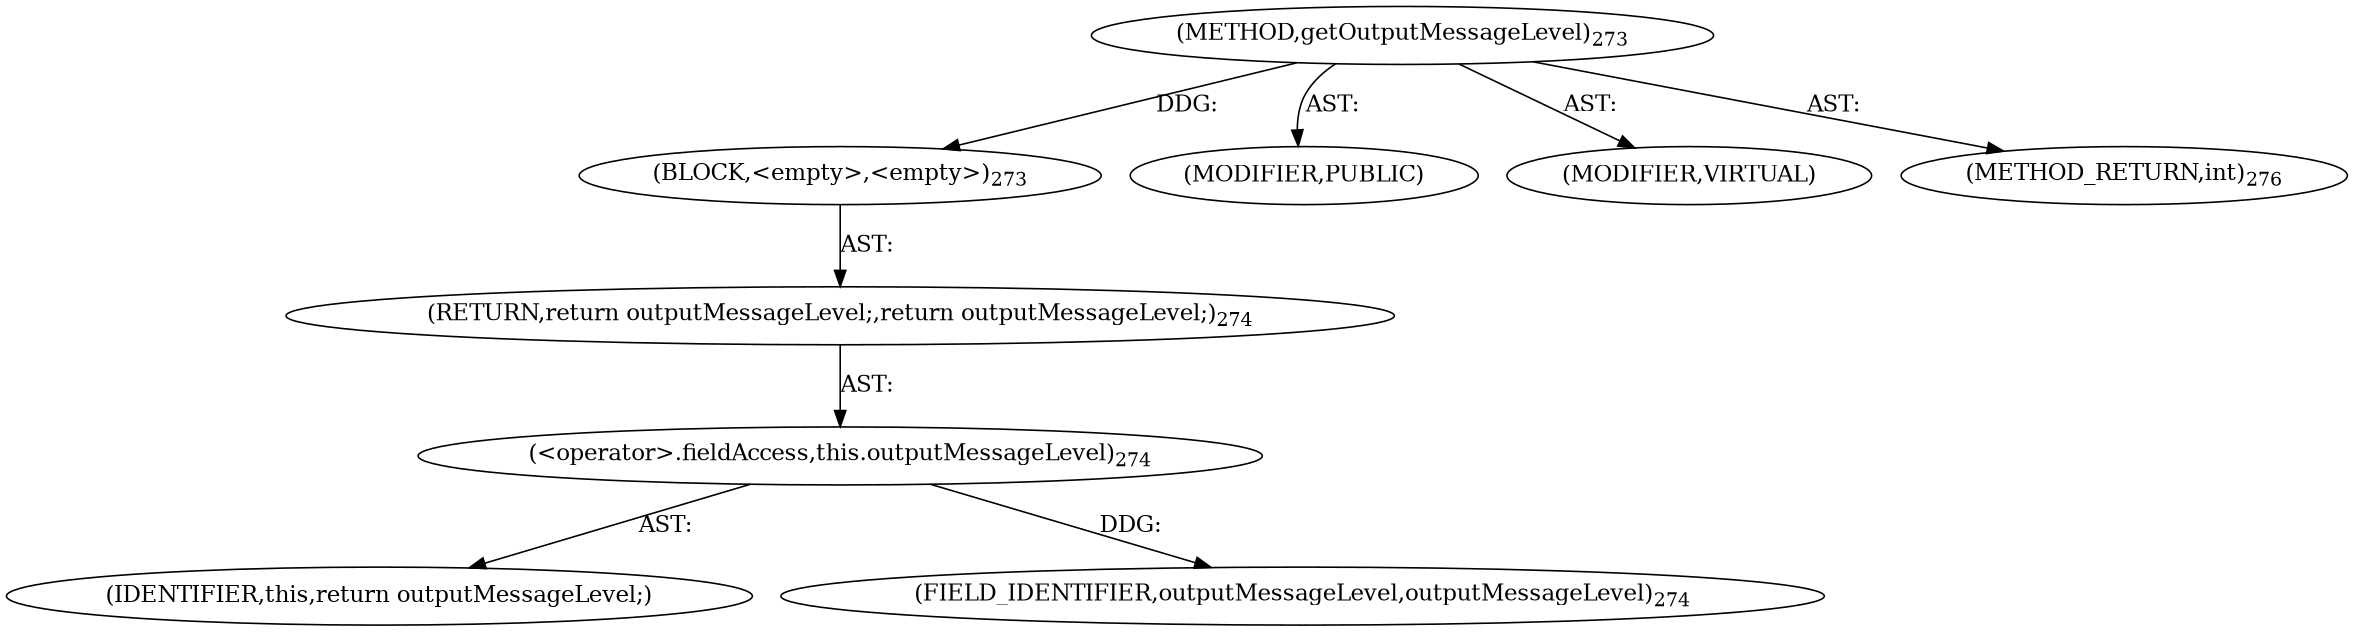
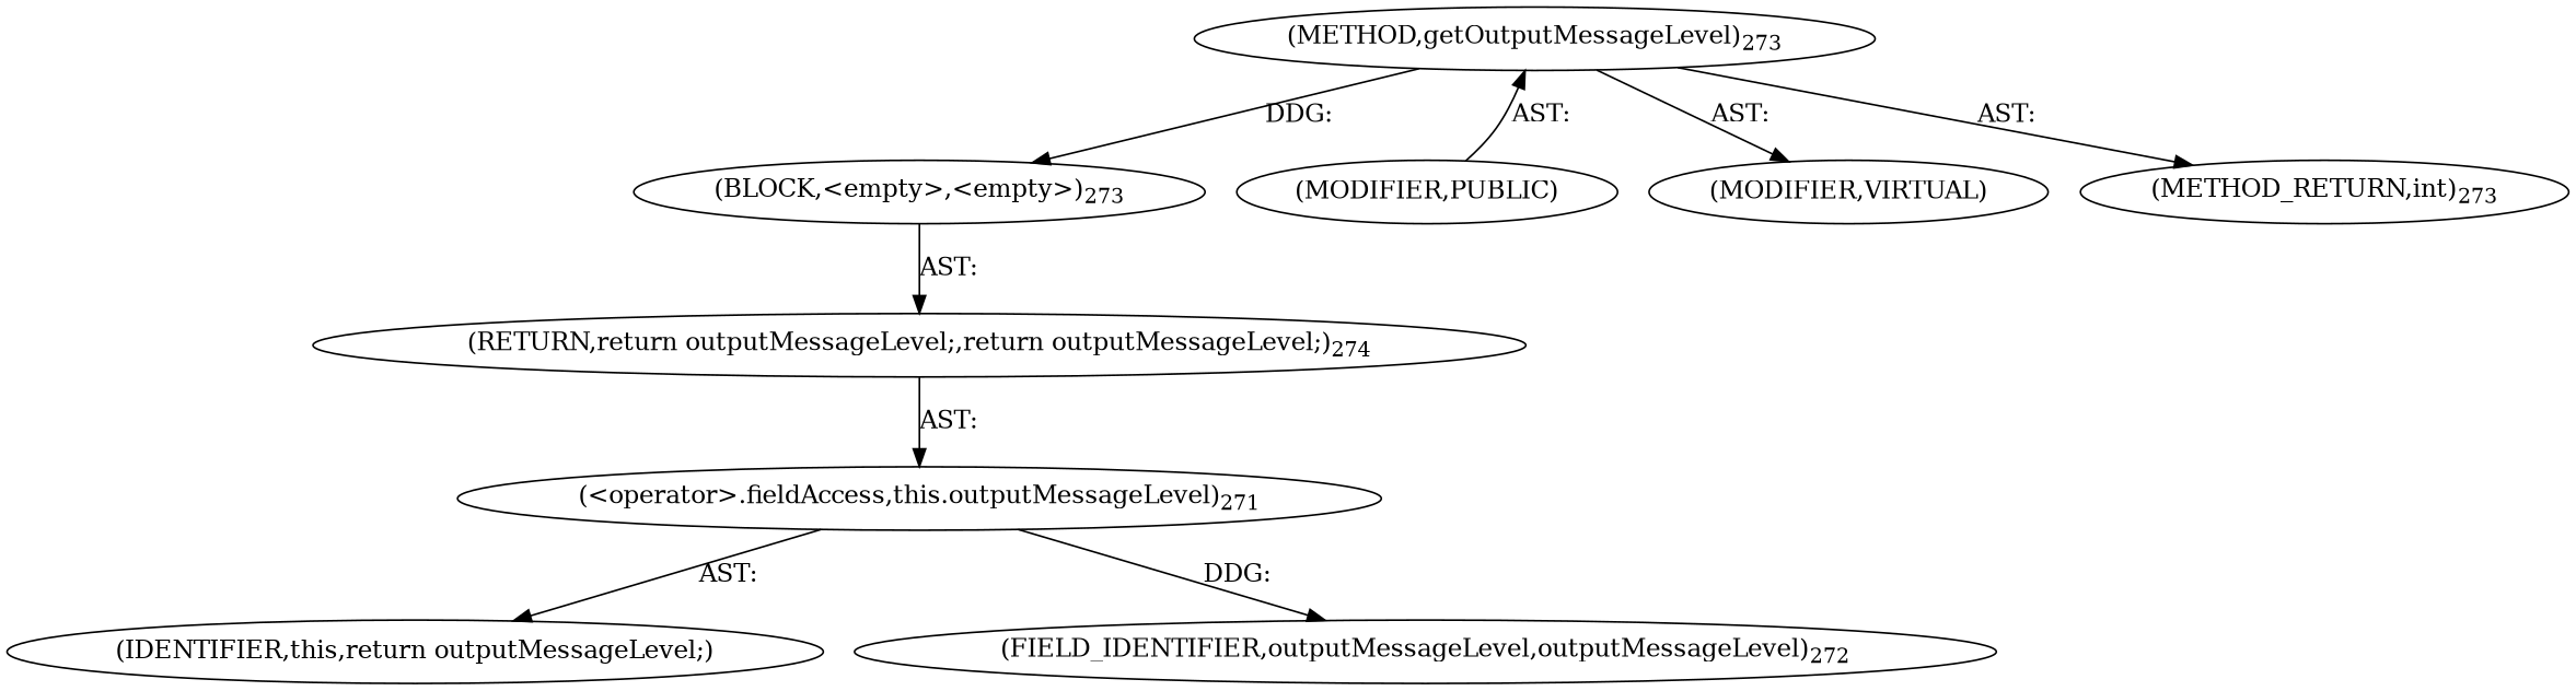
  digraph {
    n1 [label=<(METHOD,getOutputMessageLevel)<SUB>273</SUB>>]
    n2 [label=<(BLOCK,&lt;empty&gt;,&lt;empty&gt;)<SUB>273</SUB>>]
    n3 [label=<(MODIFIER,PUBLIC)>]
    n4 [label=<(MODIFIER,VIRTUAL)>]
-   n5 [label=<(METHOD_RETURN,int)<SUB>276</SUB>>]
+   n5 [label=<(METHOD_RETURN,int)<SUB>273</SUB>>]
    n6 [label=<(RETURN,return outputMessageLevel;,return outputMessageLevel;)<SUB>274</SUB>>]
-   n7 [label=<(&lt;operator&gt;.fieldAccess,this.outputMessageLevel)<SUB>274</SUB>>]
+   n7 [label=<(&lt;operator&gt;.fieldAccess,this.outputMessageLevel)<SUB>271</SUB>>]
    n8 [label=<(IDENTIFIER,this,return outputMessageLevel;)>]
-   n9 [label=<(FIELD_IDENTIFIER,outputMessageLevel,outputMessageLevel)<SUB>274</SUB>>]
+   n9 [label=<(FIELD_IDENTIFIER,outputMessageLevel,outputMessageLevel)<SUB>272</SUB>>]
    n1 -> n2 [label="DDG: "]
-   n1 -> n3 [label="AST: "]
+   n3 -> n1 [label="AST: "]
    n1 -> n4 [label="AST: "]
    n1 -> n5 [label="AST: "]
    n2 -> n6 [label="AST: "]
    n6 -> n7 [label="AST: "]
    n7 -> n8 [label="AST: "]
    n7 -> n9 [label="DDG: "]
  }
